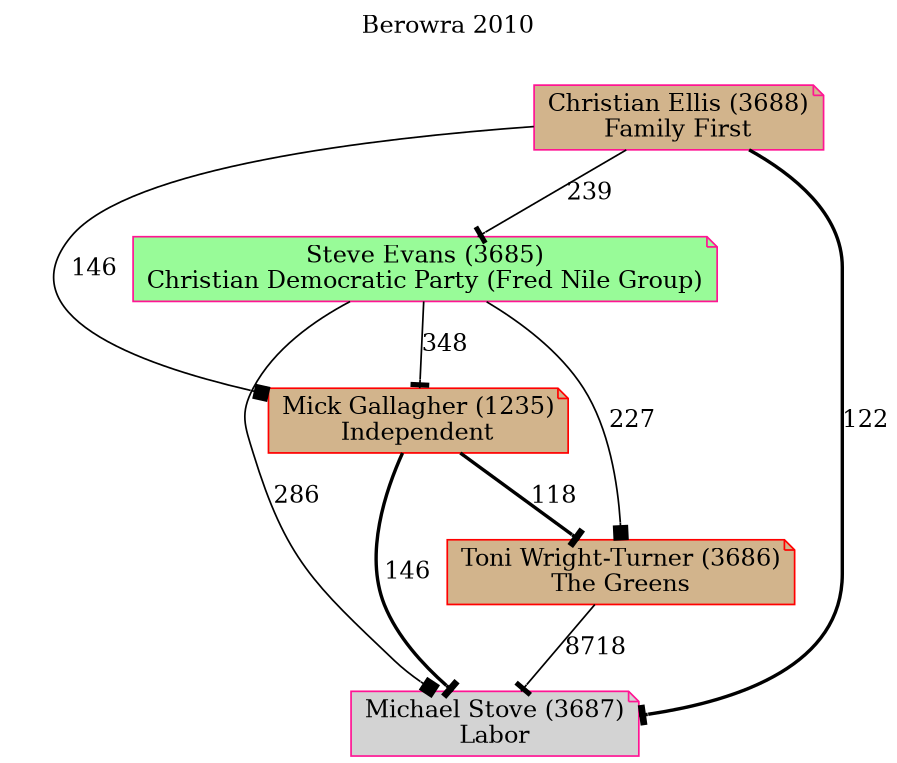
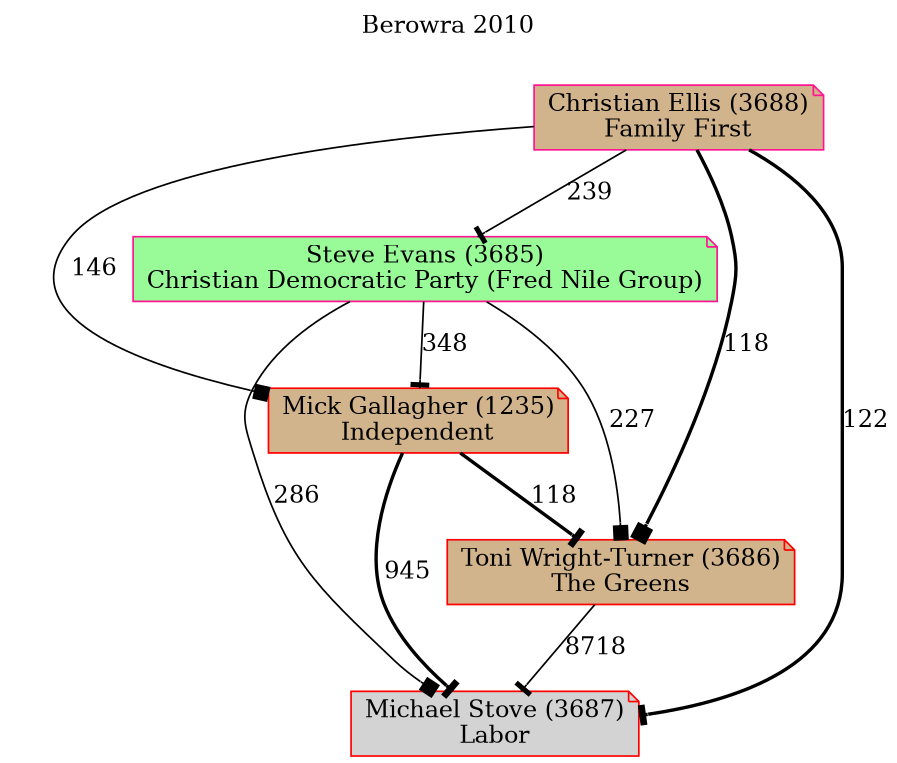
  digraph {
    label="Berowra 2010"
    labelloc=t
    mclimit=10
    node [color=red fillcolor=tan shape=note style=filled]
    edge [arrowhead=tee style=solid]
-   n1 [color=deeppink fillcolor=lightgrey label="Michael Stove (3687)\nLabor"]
+   n1 [fillcolor=lightgrey label="Michael Stove (3687)\nLabor"]
    n2 [label="Toni Wright-Turner (3686)\nThe Greens"]
    n3 [label="Mick Gallagher (1235)\nIndependent"]
    n4 [color=deeppink fillcolor=palegreen label="Steve Evans (3685)\nChristian Democratic Party (Fred Nile Group)"]
    n5 [color=deeppink label="Christian Ellis (3688)\nFamily First"]
    n2 -> n1 [label=8718]
-   n3 -> n1 [label=146 style=bold]
+   n3 -> n1 [label=945 style=bold]
    n3 -> n2 [label=118 style=bold]
    n4 -> n1 [arrowhead=box label=286]
    n4 -> n2 [arrowhead=box label=227]
    n4 -> n3 [label=348]
    n5 -> n1 [label=122 style=bold]
+   n5 -> n2 [arrowhead=box label=118 style=bold]
    n5 -> n3 [arrowhead=box label=146]
    n5 -> n4 [label=239]
  }
